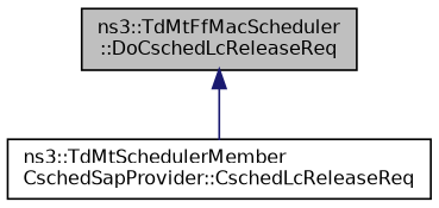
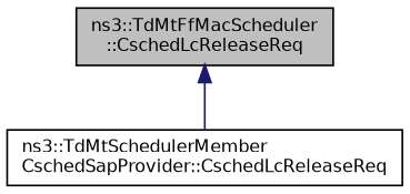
  digraph {
    rankdir=TB
    node [color=black fontname=Helvetica fontsize=10 shape=record style=filled]
-   n1 [fillcolor=grey75 fontcolor=black height=0.2 label="ns3::TdMtFfMacScheduler\l::DoCschedLcReleaseReq" width=0.4]
+   n1 [fillcolor=grey75 fontcolor=black height=0.2 label="ns3::TdMtFfMacScheduler\l::CschedLcReleaseReq" width=0.4]
    n2 [fillcolor=white height=0.2 label="ns3::TdMtSchedulerMember\lCschedSapProvider::CschedLcReleaseReq" width=0.4]
    n1 -> n2 [color=midnightblue dir=back fontname=Helvetica fontsize=10 labelfontname=Helvetica labelfontsize=10 style=solid]
  }
